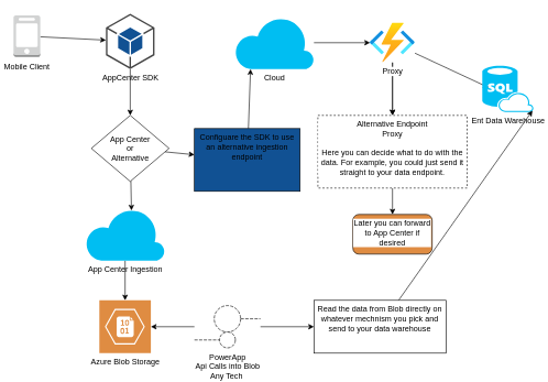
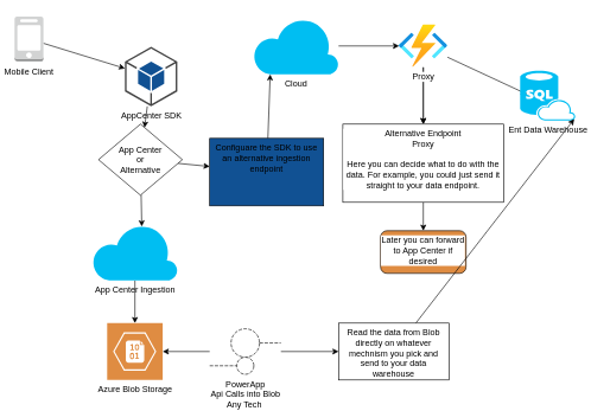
  <mxCell id="0" />
  <mxCell id="1" parent="0" />
  <mxCell id="2" style="edgeStyle=none;html=1;" parent="1" source="3" target="7" edge="1"><mxGeometry relative="1" as="geometry" /></mxCell>
  <mxCell id="3" value="Cloud" style="verticalLabelPosition=bottom;html=1;verticalAlign=top;align=center;strokeColor=none;fillColor=#00BEF2;shape=mxgraph.azure.cloud;" parent="1" vertex="1"><mxGeometry x="355" y="24" width="120" height="80" as="geometry" /></mxCell>
  <mxCell id="4" style="edgeStyle=none;html=1;entryX=0.125;entryY=0.47;entryDx=0;entryDy=0;entryPerimeter=0;" parent="1" source="7" target="12" edge="1"><mxGeometry relative="1" as="geometry" /></mxCell>
  <mxCell id="5" value="" style="edgeStyle=none;html=1;" parent="1" source="7" target="16" edge="1"><mxGeometry relative="1" as="geometry" /></mxCell>
  <mxCell id="6" value="" style="edgeStyle=none;html=1;" edge="1" parent="1" source="7" target="16"><mxGeometry relative="1" as="geometry" /></mxCell>
  <mxCell id="7" value="Proxy" style="aspect=fixed;html=1;points=[];align=center;image;fontSize=12;image=img/lib/azure2/compute/Function_Apps.svg;" parent="1" vertex="1"><mxGeometry x="560" y="34" width="68" height="60" as="geometry" /></mxCell>
  <mxCell id="8" style="edgeStyle=none;html=1;" parent="1" source="9" target="11" edge="1"><mxGeometry relative="1" as="geometry" /></mxCell>
  <mxCell id="9" value="Mobile Client" style="outlineConnect=0;dashed=0;verticalLabelPosition=bottom;verticalAlign=top;align=center;html=1;shape=mxgraph.aws3.mobile_client;fillColor=#D2D3D3;gradientColor=none;" parent="1" vertex="1"><mxGeometry x="20" y="22.5" width="40.5" height="63" as="geometry" /></mxCell>
  <mxCell id="10" style="edgeStyle=none;html=1;" edge="1" parent="1" source="11" target="20"><mxGeometry relative="1" as="geometry" /></mxCell>
- <mxCell id="11" value="AppCenter SDK" style="outlineConnect=0;dashed=0;verticalLabelPosition=bottom;verticalAlign=top;align=center;html=1;shape=mxgraph.aws3.android;fillColor=#115193;gradientColor=none;" parent="1" vertex="1"><mxGeometry x="160" y="20" width="73.5" height="84" as="geometry" /></mxCell>
+ <mxCell id="11" value="AppCenter SDK" style="outlineConnect=0;dashed=0;verticalLabelPosition=bottom;verticalAlign=top;align=center;html=1;shape=mxgraph.aws3.android;fillColor=#115193;gradientColor=none;" parent="1" vertex="1"><mxGeometry x="175" y="65" width="73.5" height="84" as="geometry" /></mxCell>
  <mxCell id="12" value="Ent Data Warehouse" style="verticalLabelPosition=bottom;html=1;verticalAlign=top;align=center;strokeColor=none;fillColor=#00BEF2;shape=mxgraph.azure.sql_database_sql_azure;" parent="1" vertex="1"><mxGeometry x="730" y="99" width="77.5" height="70" as="geometry" /></mxCell>
  <mxCell id="13" style="edgeStyle=none;html=1;entryX=0.2;entryY=1;entryDx=0;entryDy=0;entryPerimeter=0;" edge="1" parent="1" source="14" target="3"><mxGeometry relative="1" as="geometry" /></mxCell>
  <mxCell id="14" value="Configuare the SDK to use an alternative ingestion endpoint" style="whiteSpace=wrap;html=1;verticalAlign=top;fillColor=#115193;dashed=0;gradientColor=none;" parent="1" vertex="1"><mxGeometry x="294" y="194" width="160" height="95" as="geometry" /></mxCell>
  <mxCell id="15" value="" style="edgeStyle=none;html=1;" parent="1" source="16" target="17" edge="1"><mxGeometry relative="1" as="geometry" /></mxCell>
- <mxCell id="16" value="Alternative Endpoint&lt;br&gt;Proxy&lt;br&gt;&lt;br&gt;Here you can decide what to do with the data. For example, you could just send it straight to your data endpoint." style="whiteSpace=wrap;html=1;verticalAlign=top;labelBackgroundColor=default;dashed=1;" parent="1" vertex="1"><mxGeometry x="481" y="174" width="226" height="110" as="geometry" /></mxCell>
+ <mxCell id="16" value="Alternative Endpoint&lt;br&gt;Proxy&lt;br&gt;&lt;br&gt;Here you can decide what to do with the data. For example, you could just send it straight to your data endpoint." style="whiteSpace=wrap;html=1;verticalAlign=top;labelBackgroundColor=default;" parent="1" vertex="1"><mxGeometry x="481" y="174" width="226" height="110" as="geometry" /></mxCell>
  <mxCell id="17" value="Later you can forward to App Center if desired" style="rounded=1;whiteSpace=wrap;html=1;verticalAlign=top;labelBackgroundColor=default;fillColor=#df8c42;" parent="1" vertex="1"><mxGeometry x="534" y="324" width="120" height="60" as="geometry" /></mxCell>
  <mxCell id="18" style="edgeStyle=none;html=1;" edge="1" parent="1" source="20" target="14"><mxGeometry relative="1" as="geometry" /></mxCell>
  <mxCell id="19" style="edgeStyle=none;html=1;entryX=0.58;entryY=0.05;entryDx=0;entryDy=0;entryPerimeter=0;" edge="1" parent="1" source="20" target="22"><mxGeometry relative="1" as="geometry" /></mxCell>
  <mxCell id="20" value="App Center&lt;br&gt;or&lt;br&gt;Alternative" style="rhombus;whiteSpace=wrap;html=1;" vertex="1" parent="1"><mxGeometry x="137.88" y="174" width="117.75" height="100" as="geometry" /></mxCell>
  <mxCell id="21" style="edgeStyle=none;html=1;" edge="1" parent="1" source="22" target="23"><mxGeometry relative="1" as="geometry" /></mxCell>
  <mxCell id="22" value="App Center Ingestion" style="verticalLabelPosition=bottom;html=1;verticalAlign=top;align=center;strokeColor=none;fillColor=#00BEF2;shape=mxgraph.azure.cloud;" vertex="1" parent="1"><mxGeometry x="129" y="314" width="120" height="80" as="geometry" /></mxCell>
  <mxCell id="23" value="Azure Blob Storage" style="sketch=0;pointerEvents=1;shadow=0;dashed=0;html=1;strokeColor=none;fillColor=#DF8C42;labelPosition=center;verticalLabelPosition=bottom;verticalAlign=top;align=center;outlineConnect=0;shape=mxgraph.veeam2.azure_blob;" vertex="1" parent="1"><mxGeometry x="150" y="454" width="78" height="80" as="geometry" /></mxCell>
  <mxCell id="24" style="edgeStyle=none;html=1;" edge="1" parent="1" source="26" target="23"><mxGeometry relative="1" as="geometry" /></mxCell>
  <mxCell id="25" value="" style="edgeStyle=none;html=1;" edge="1" parent="1" source="26" target="28"><mxGeometry relative="1" as="geometry" /></mxCell>
  <mxCell id="26" value="PowerApp&lt;br&gt;Api Calls into Blob&lt;br&gt;Any Tech&amp;nbsp;&lt;br&gt;" style="verticalLabelPosition=bottom;shadow=0;dashed=0;align=center;html=1;verticalAlign=top;shape=mxgraph.electrical.rot_mech.gearing;pointerEvents=1;" vertex="1" parent="1"><mxGeometry x="294" y="462" width="100" height="64" as="geometry" /></mxCell>
  <mxCell id="27" style="edgeStyle=none;html=1;entryX=0.98;entryY=0.97;entryDx=0;entryDy=0;entryPerimeter=0;" edge="1" parent="1" source="28" target="12"><mxGeometry relative="1" as="geometry" /></mxCell>
- <mxCell id="28" value="Read the data from Blob directly on whatever mechnism you pick and send to your data warehouse" style="whiteSpace=wrap;html=1;verticalAlign=top;shadow=0;dashed=0;" vertex="1" parent="1"><mxGeometry x="475" y="454" width="200" height="80" as="geometry" /></mxCell>
+ <mxCell id="28" value="Read the data from Blob directly on whatever mechnism you pick and send to your data warehouse" style="whiteSpace=wrap;html=1;verticalAlign=top;shadow=0;dashed=0;" vertex="1" parent="1"><mxGeometry x="475" y="454" width="155" height="80" as="geometry" /></mxCell>
